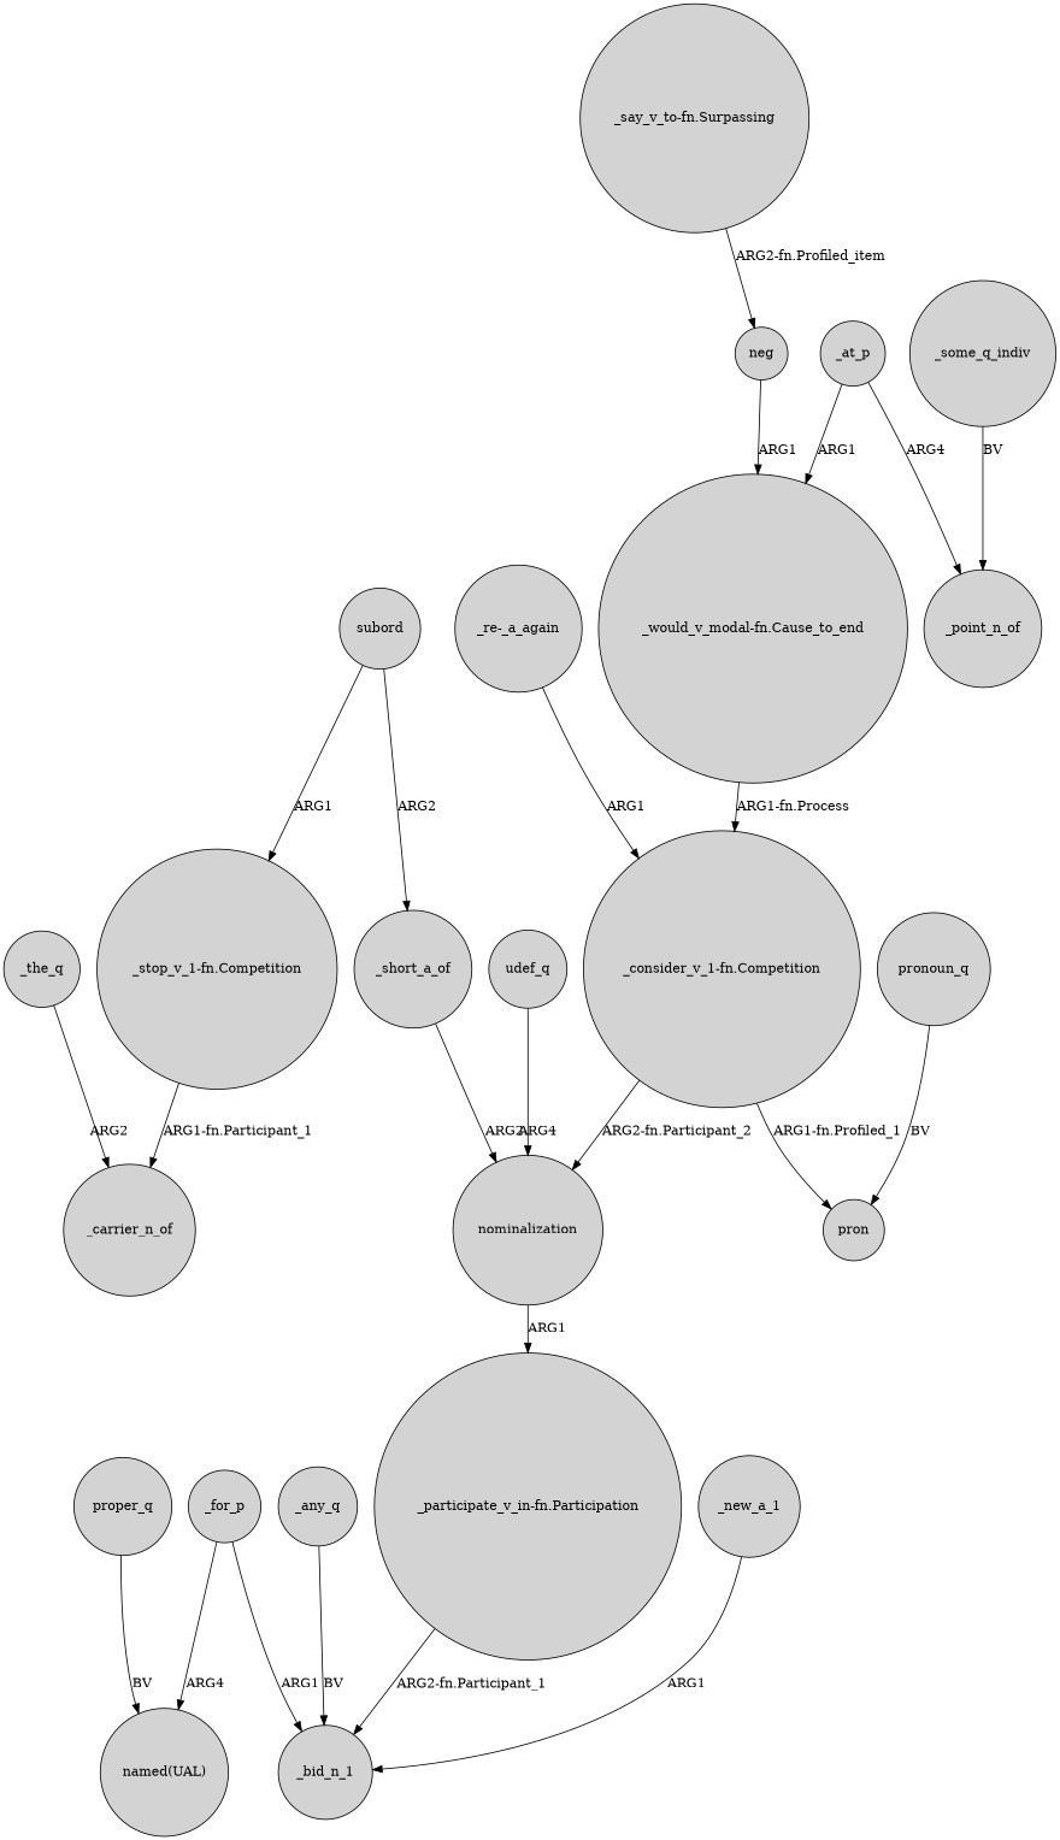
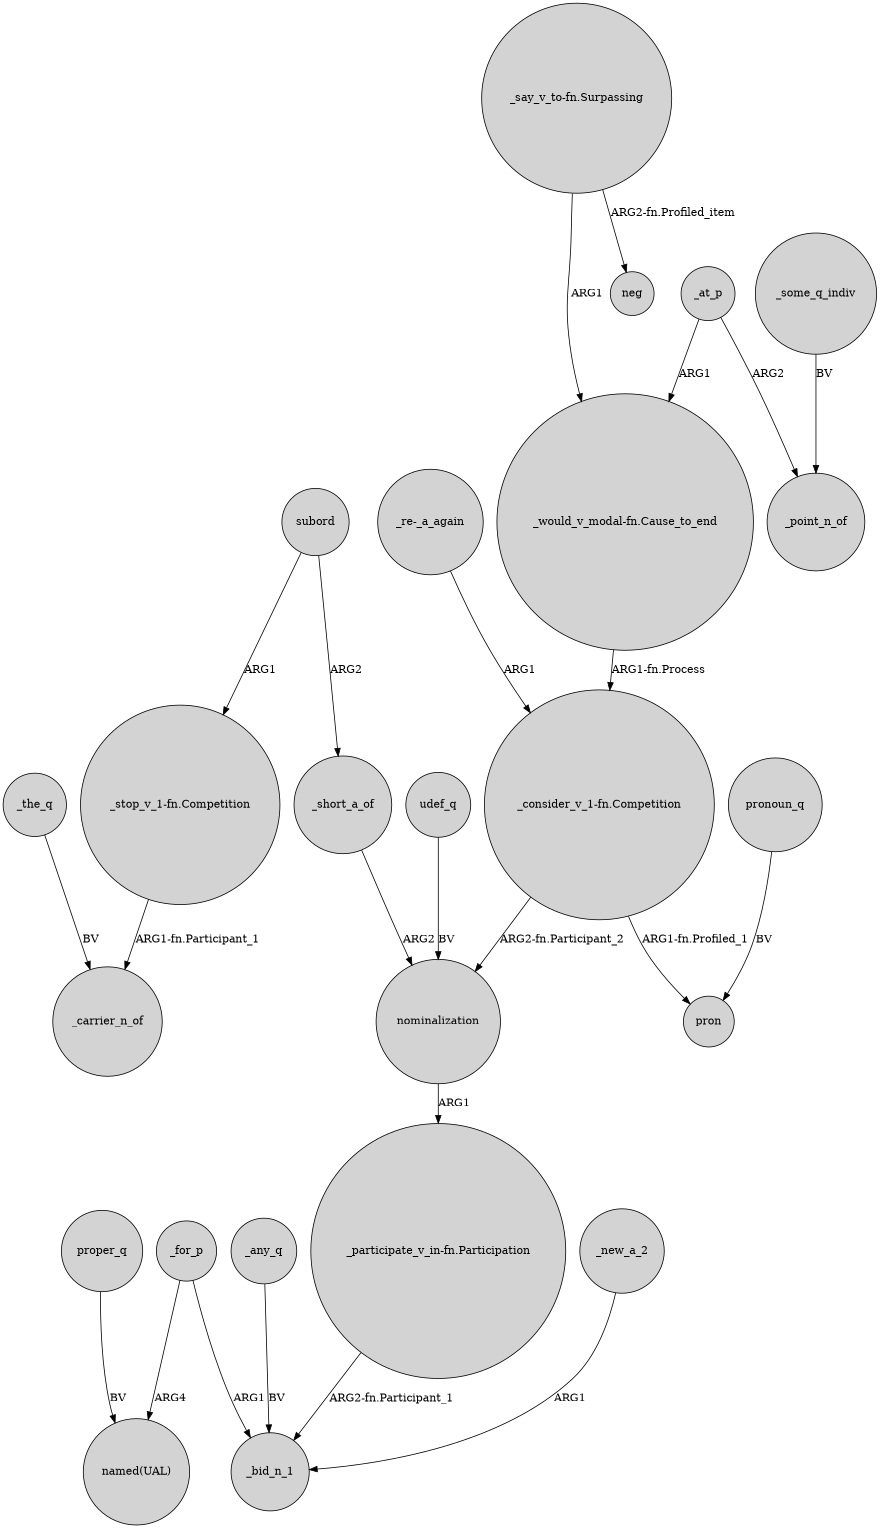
  digraph {
    node [shape=circle style=filled]
    "_would_v_modal-fn.Cause_to_end"
    "_consider_v_1-fn.Competition"
    nominalization
    pron
    "_participate_v_in-fn.Participation"
    _bid_n_1
    "_say_v_to-fn.Surpassing"
    neg
    _for_p
    "named(UAL)"
    udef_q
    "_stop_v_1-fn.Competition"
    _carrier_n_of
    proper_q
    pronoun_q
    _at_p
    _point_n_of
    subord
    _short_a_of
    "_re-_a_again"
    _the_q
-   _new_a_1
+   _new_a_1 [label=_new_a_2]
    _any_q
    _some_q_indiv
    "_would_v_modal-fn.Cause_to_end" -> "_consider_v_1-fn.Competition" [label="ARG1-fn.Process"]
    "_consider_v_1-fn.Competition" -> nominalization [label="ARG2-fn.Participant_2"]
    "_consider_v_1-fn.Competition" -> pron [label="ARG1-fn.Profiled_1"]
    nominalization -> "_participate_v_in-fn.Participation" [label=ARG1]
    "_participate_v_in-fn.Participation" -> _bid_n_1 [label="ARG2-fn.Participant_1"]
    "_say_v_to-fn.Surpassing" -> neg [label="ARG2-fn.Profiled_item"]
-   neg -> "_would_v_modal-fn.Cause_to_end" [label=ARG1]
+   "_say_v_to-fn.Surpassing" -> "_would_v_modal-fn.Cause_to_end" [label=ARG1]
    _for_p -> _bid_n_1 [label=ARG1]
    _for_p -> "named(UAL)" [label=ARG4]
-   udef_q -> nominalization [label=ARG4]
+   udef_q -> nominalization [label=BV]
    "_stop_v_1-fn.Competition" -> _carrier_n_of [label="ARG1-fn.Participant_1"]
    proper_q -> "named(UAL)" [label=BV]
    pronoun_q -> pron [label=BV]
    _at_p -> "_would_v_modal-fn.Cause_to_end" [label=ARG1]
-   _at_p -> _point_n_of [label=ARG4]
+   _at_p -> _point_n_of [label=ARG2]
    subord -> "_stop_v_1-fn.Competition" [label=ARG1]
    subord -> _short_a_of [label=ARG2]
    _short_a_of -> nominalization [label=ARG2]
    "_re-_a_again" -> "_consider_v_1-fn.Competition" [label=ARG1]
-   _the_q -> _carrier_n_of [label=ARG2]
+   _the_q -> _carrier_n_of [label=BV]
    _new_a_1 -> _bid_n_1 [label=ARG1]
    _any_q -> _bid_n_1 [label=BV]
    _some_q_indiv -> _point_n_of [label=BV]
  }
